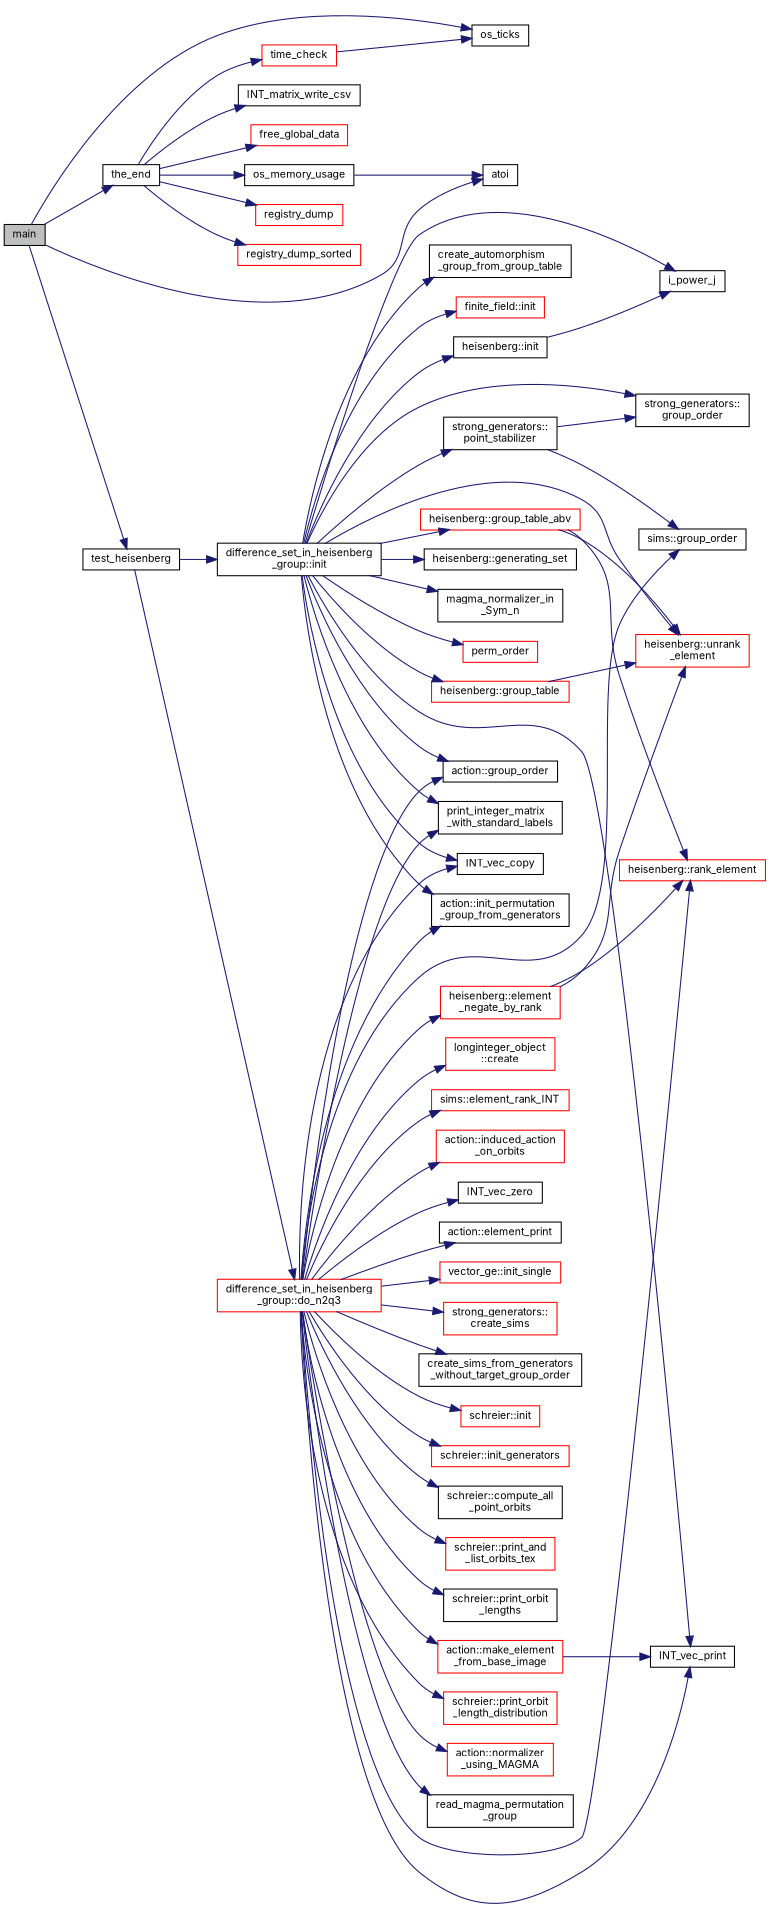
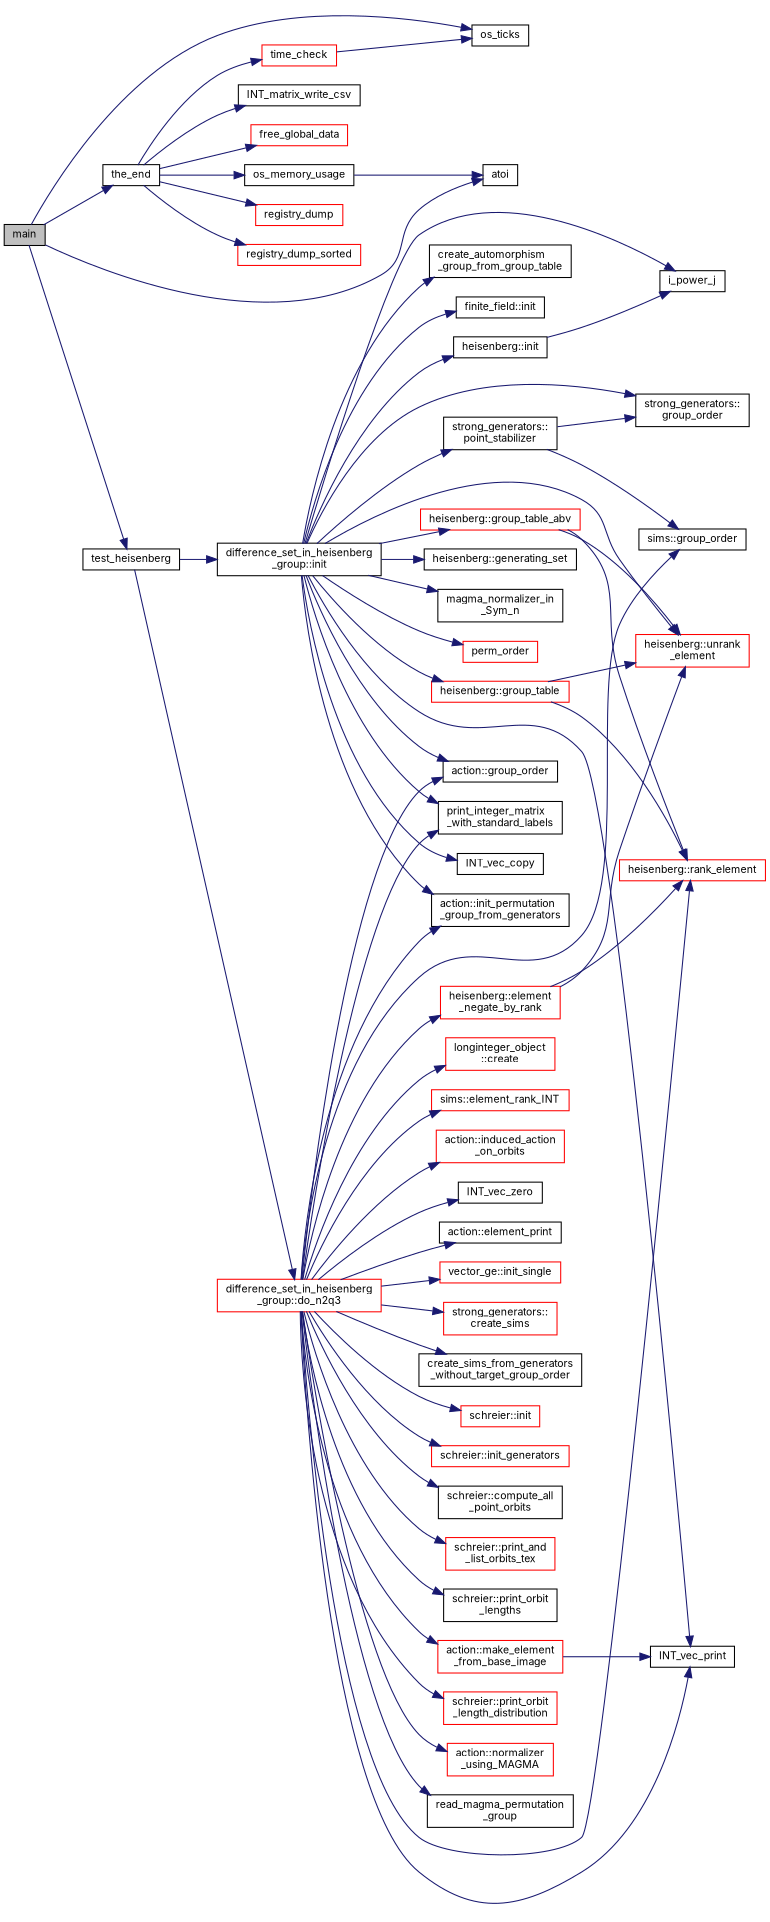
  digraph {
    fontname=Inter
    rankdir=LR
    node [color=black fillcolor=white fontname=Inter fontsize=10 shape=record style=filled]
    edge [color=midnightblue fontname=Inter fontsize=10 labelfontname=Helvetica labelfontsize=10 style=solid]
    n1 [fillcolor=grey75 fontcolor=black height=0.2 label=main width=0.4]
    n2 [height=0.2 label=os_ticks width=0.4]
    n3 [height=0.2 label=atoi width=0.4]
    n4 [height=0.2 label=test_heisenberg width=0.4]
    n5 [height=0.2 label=the_end width=0.4]
    n6 [height=0.2 label="difference_set_in_heisenberg\l_group::init" width=0.4]
    n7 [color=red height=0.2 label="difference_set_in_heisenberg\l_group::do_n2q3" width=0.4]
    n8 [color=red height=0.2 label=free_global_data width=0.4]
    n9 [color=red height=0.2 label=registry_dump width=0.4]
    n10 [color=red height=0.2 label=registry_dump_sorted width=0.4]
    n11 [color=red height=0.2 label=time_check width=0.4]
    n12 [height=0.2 label=os_memory_usage width=0.4]
    n13 [height=0.2 label=INT_matrix_write_csv width=0.4]
-   n14 [color=red height=0.2 label="finite_field::init" width=0.4]
+   n14 [height=0.2 label="finite_field::init" width=0.4]
    n15 [height=0.2 label="heisenberg::init" width=0.4]
    n16 [height=0.2 label=i_power_j width=0.4]
    n17 [color=red height=0.2 label="heisenberg::group_table" width=0.4]
    n18 [color=red height=0.2 label="heisenberg::unrank\l_element" width=0.4]
    n19 [height=0.2 label="print_integer_matrix\l_with_standard_labels" width=0.4]
    n20 [color=red height=0.2 label="heisenberg::group_table_abv" width=0.4]
    n21 [height=0.2 label="heisenberg::generating_set" width=0.4]
    n22 [height=0.2 label=INT_vec_print width=0.4]
    n23 [height=0.2 label="magma_normalizer_in\l_Sym_n" width=0.4]
    n24 [color=red height=0.2 label=perm_order width=0.4]
    n25 [height=0.2 label=INT_vec_copy width=0.4]
    n26 [height=0.2 label="action::init_permutation\l_group_from_generators" width=0.4]
    n27 [height=0.2 label="action::group_order" width=0.4]
    n28 [height=0.2 label="strong_generators::\lpoint_stabilizer" width=0.4]
    n29 [height=0.2 label="strong_generators::\lgroup_order" width=0.4]
    n30 [height=0.2 label="create_automorphism\l_group_from_group_table" width=0.4]
    n31 [color=red height=0.2 label="heisenberg::rank_element" width=0.4]
    n32 [height=0.2 label="sims::group_order" width=0.4]
    n33 [height=0.2 label=INT_vec_zero width=0.4]
    n34 [color=red height=0.2 label="action::make_element\l_from_base_image" width=0.4]
    n35 [height=0.2 label="action::element_print" width=0.4]
    n36 [color=red height=0.2 label="vector_ge::init_single" width=0.4]
    n37 [color=red height=0.2 label="strong_generators::\lcreate_sims" width=0.4]
    n38 [height=0.2 label="create_sims_from_generators\l_without_target_group_order" width=0.4]
    n39 [color=red height=0.2 label="schreier::init" width=0.4]
    n40 [color=red height=0.2 label="schreier::init_generators" width=0.4]
    n41 [height=0.2 label="schreier::compute_all\l_point_orbits" width=0.4]
    n42 [color=red height=0.2 label="schreier::print_and\l_list_orbits_tex" width=0.4]
    n43 [height=0.2 label="schreier::print_orbit\l_lengths" width=0.4]
    n44 [color=red height=0.2 label="schreier::print_orbit\l_length_distribution" width=0.4]
    n45 [color=red height=0.2 label="action::normalizer\l_using_MAGMA" width=0.4]
    n46 [height=0.2 label="read_magma_permutation\l_group" width=0.4]
    n47 [color=red height=0.2 label="longinteger_object\l::create" width=0.4]
    n48 [color=red height=0.2 label="sims::element_rank_INT" width=0.4]
    n49 [color=red height=0.2 label="action::induced_action\l_on_orbits" width=0.4]
    n50 [color=red height=0.2 label="heisenberg::element\l_negate_by_rank" width=0.4]
    n1 -> n2
    n1 -> n3
    n1 -> n4
    n1 -> n5
    n4 -> n6
    n4 -> n7
    n5 -> n8
    n5 -> n9
    n5 -> n10
    n5 -> n11
    n5 -> n12
    n5 -> n13
    n6 -> n14
    n6 -> n15
    n6 -> n16
    n6 -> n17
    n6 -> n18
    n6 -> n19
    n6 -> n20
    n6 -> n21
    n6 -> n22
    n6 -> n23
    n6 -> n24
    n6 -> n25
    n6 -> n26
    n6 -> n27
    n6 -> n28
    n6 -> n29
    n6 -> n30
    n7 -> n19
    n7 -> n22
-   n7 -> n25
    n7 -> n26
    n7 -> n27
    n7 -> n31
    n7 -> n32
    n7 -> n33
    n7 -> n34
    n7 -> n35
    n7 -> n36
    n7 -> n37
    n7 -> n38
    n7 -> n39
    n7 -> n40
    n7 -> n41
    n7 -> n42
    n7 -> n43
    n7 -> n44
    n7 -> n45
    n7 -> n46
    n7 -> n47
    n7 -> n48
    n7 -> n49
    n7 -> n50
    n11 -> n2
    n12 -> n3
    n15 -> n16
    n17 -> n18
+   n17 -> n31
    n20 -> n18
    n20 -> n31
    n28 -> n29
    n28 -> n32
    n34 -> n22
    n50 -> n18
    n50 -> n31
  }
